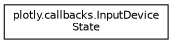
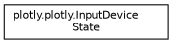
  digraph {
    rankdir=TB
-   n1 [color=black fillcolor=white fontname=Helvetica fontsize=10 height=0.2 label="plotly.callbacks.InputDevice\lState" shape=record style=filled width=0.4]
+   n1 [color=black fillcolor=white fontname=Helvetica fontsize=10 height=0.2 label="plotly.plotly.InputDevice\lState" shape=record style=filled width=0.4]
  }
